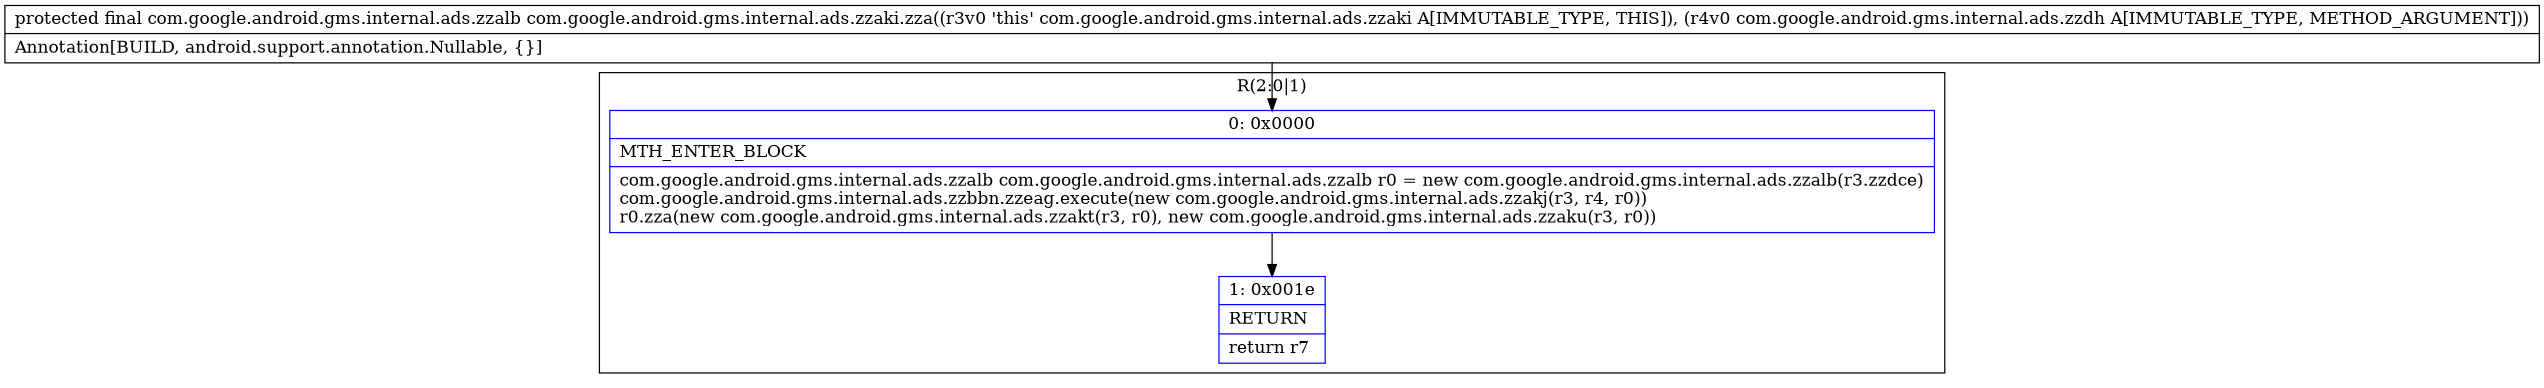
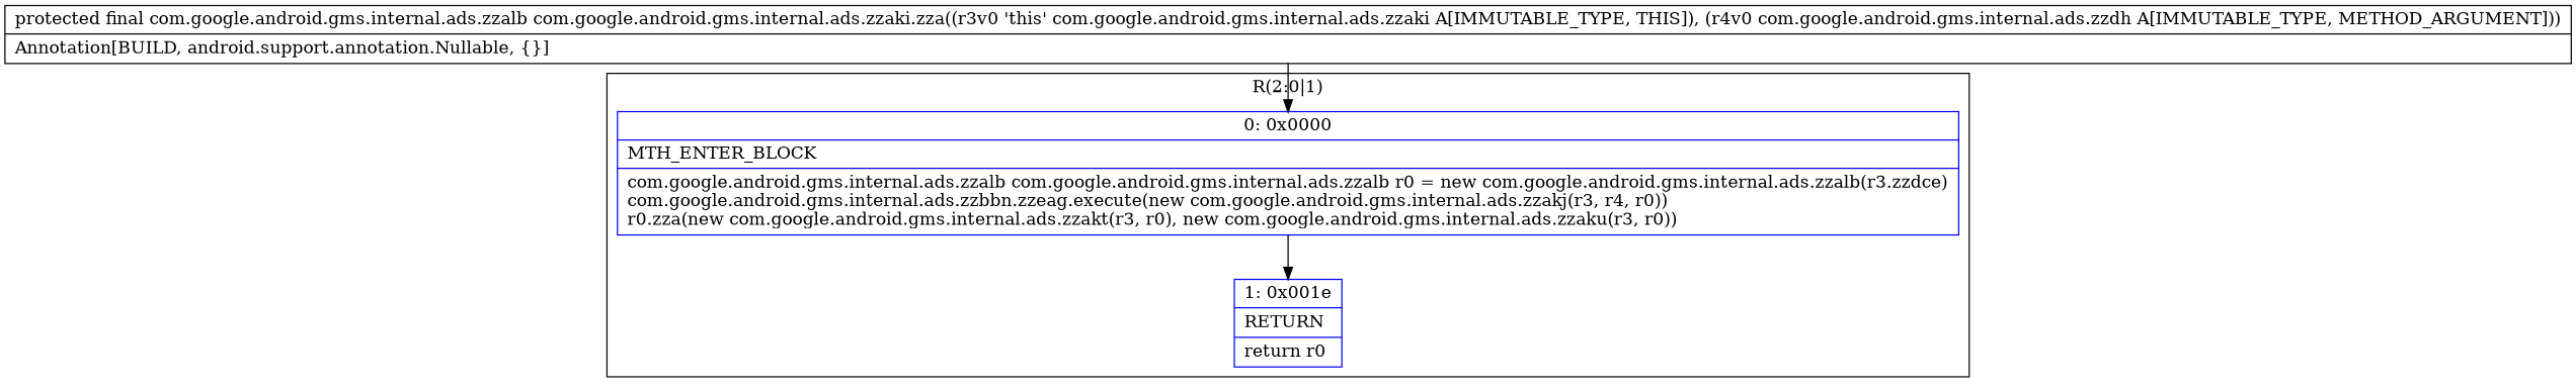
  digraph {
    node [color=blue shape=record]
    n1 [label="{0\:\ 0x0000|MTH_ENTER_BLOCK\l|com.google.android.gms.internal.ads.zzalb com.google.android.gms.internal.ads.zzalb r0 = new com.google.android.gms.internal.ads.zzalb(r3.zzdce)\lcom.google.android.gms.internal.ads.zzbbn.zzeag.execute(new com.google.android.gms.internal.ads.zzakj(r3, r4, r0))\lr0.zza(new com.google.android.gms.internal.ads.zzakt(r3, r0), new com.google.android.gms.internal.ads.zzaku(r3, r0))\l}"]
-   n2 [label="{1\:\ 0x001e|RETURN\l|return r7\l}"]
+   n2 [label="{1\:\ 0x001e|RETURN\l|return r0\l}"]
    n3 [label="{protected final com.google.android.gms.internal.ads.zzalb com.google.android.gms.internal.ads.zzaki.zza((r3v0 'this' com.google.android.gms.internal.ads.zzaki A[IMMUTABLE_TYPE, THIS]), (r4v0 com.google.android.gms.internal.ads.zzdh A[IMMUTABLE_TYPE, METHOD_ARGUMENT]))  | Annotation[BUILD, android.support.annotation.Nullable, \{\}]\l}" color=""]
    subgraph cluster_1 {
      label="R(2:0|1)"
      n1
      n2
    }
    n1 -> n2
    n3 -> n1
  }
